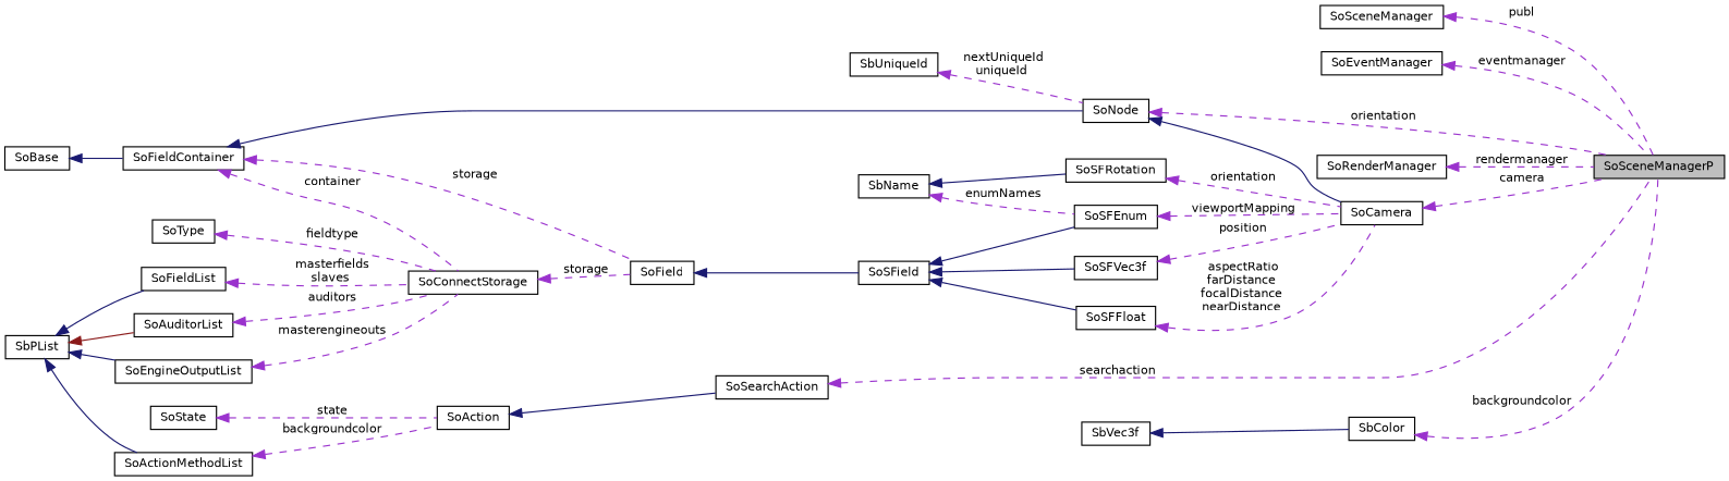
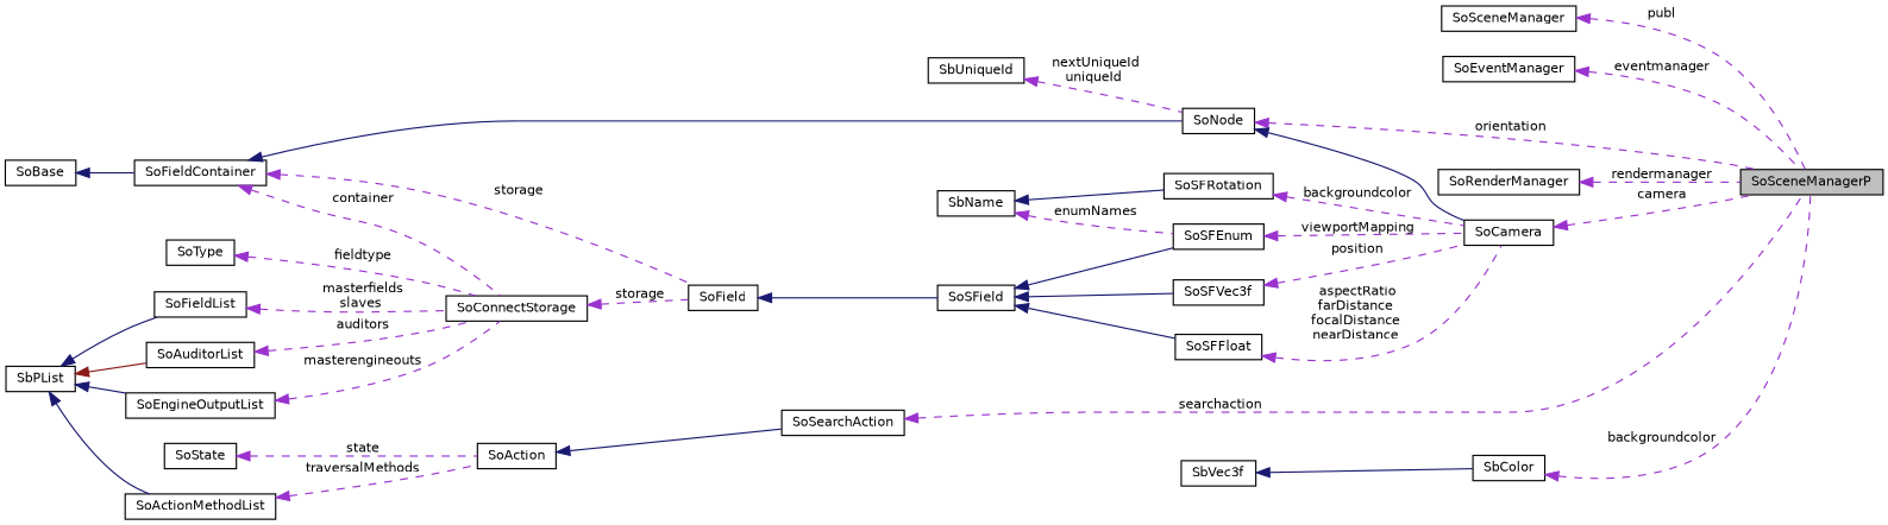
  digraph {
    rankdir=LR
    node [color=black fillcolor=white fontname=Helvetica fontsize=10 shape=record style=filled]
    edge [color=darkorchid3 dir=back fontname=Helvetica fontsize=10 labelfontname=Helvetica labelfontsize=10 style=dashed]
    n1 [fillcolor=grey75 fontcolor=black height=0.2 label=SoSceneManagerP width=0.4]
    n2 [height=0.2 label=SoSceneManager width=0.4]
    n3 [height=0.2 label=SoEventManager width=0.4]
    n4 [height=0.2 label=SoSearchAction width=0.4]
    n5 [height=0.2 label=SoAction width=0.4]
    n6 [height=0.2 label=SoActionMethodList width=0.4]
    n7 [height=0.2 label=SbPList width=0.4]
    n8 [height=0.2 label=SoFieldList width=0.4]
    n9 [height=0.2 label=SoAuditorList width=0.4]
    n10 [height=0.2 label=SoEngineOutputList width=0.4]
    n11 [height=0.2 label=SoConnectStorage width=0.4]
    n12 [height=0.2 label=SoState width=0.4]
    n13 [height=0.2 label=SoRenderManager width=0.4]
    n14 [height=0.2 label=SoCamera width=0.4]
    n15 [height=0.2 label=SoNode width=0.4]
    n16 [height=0.2 label=SoFieldContainer width=0.4]
    n17 [height=0.2 label=SoField width=0.4]
    n18 [height=0.2 label=SoSField width=0.4]
    n19 [height=0.2 label=SoBase width=0.4]
    n20 [height=0.2 label=SbUniqueId width=0.4]
    n21 [height=0.2 label=SoSFEnum width=0.4]
    n22 [height=0.2 label=SoSFFloat width=0.4]
    n23 [height=0.2 label=SoSFVec3f width=0.4]
    n24 [height=0.2 label=SoSFRotation width=0.4]
    n25 [height=0.2 label=SoType width=0.4]
    n26 [height=0.2 label=SbName width=0.4]
    n27 [height=0.2 label=SbColor width=0.4]
    n28 [height=0.2 label=SbVec3f width=0.4]
    n2 -> n1 [label=" publ"]
    n3 -> n1 [label=" eventmanager"]
    n4 -> n1 [label=" searchaction"]
    n5 -> n4 [color=midnightblue style=solid]
-   n6 -> n5 [label=" backgroundcolor"]
+   n6 -> n5 [label=" traversalMethods"]
    n7 -> n6 [color=midnightblue style=solid]
    n7 -> n8 [color=midnightblue style=solid]
    n7 -> n9 [color=firebrick4 style=solid]
    n7 -> n10 [color=midnightblue style=solid]
    n8 -> n11 [label=" masterfields\nslaves"]
    n9 -> n11 [label=" auditors"]
    n10 -> n11 [label=" masterengineouts"]
    n11 -> n17 [label=" storage"]
    n12 -> n5 [label=" state"]
    n13 -> n1 [label=" rendermanager"]
    n14 -> n1 [label=" camera"]
    n15 -> n1 [label=" orientation"]
    n15 -> n14 [color=midnightblue style=solid]
    n16 -> n11 [label=" container"]
    n16 -> n15 [color=midnightblue style=solid]
    n16 -> n17 [label=" storage"]
    n17 -> n18 [color=midnightblue style=solid]
    n18 -> n21 [color=midnightblue style=solid]
    n18 -> n22 [color=midnightblue style=solid]
    n18 -> n23 [color=midnightblue style=solid]
    n19 -> n16 [color=midnightblue style=solid]
    n20 -> n15 [label=" nextUniqueId\nuniqueId"]
    n21 -> n14 [label=" viewportMapping"]
    n22 -> n14 [label=" aspectRatio\nfarDistance\nfocalDistance\nnearDistance"]
    n23 -> n14 [label=" position"]
-   n24 -> n14 [label=" orientation"]
+   n24 -> n14 [label=" backgroundcolor"]
    n25 -> n11 [label=" fieldtype"]
    n26 -> n21 [label=" enumNames"]
    n26 -> n24 [color=midnightblue style=solid]
    n27 -> n1 [label=" backgroundcolor"]
    n28 -> n27 [color=midnightblue style=solid]
  }
